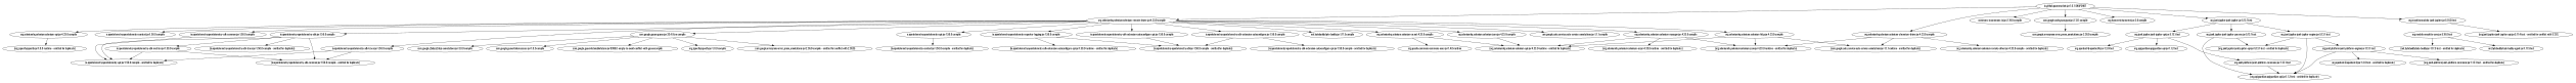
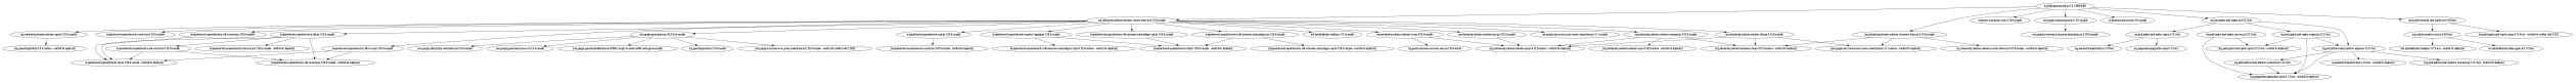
  digraph {
    fontname=Oswald
    node [fontname=Oswald]
    edge [fontname=Oswald]
    "io.github.pazone:ashot:jar:1.6.1-SNAPSHOT"
    "org.seleniumhq.selenium:selenium-remote-driver:jar:4.33.0:compile"
    "org.seleniumhq.selenium:selenium-chromium-driver:jar:4.33.0:compile"
    "commons-io:commons-io:jar:2.19.0:compile"
    "com.google.code.gson:gson:jar:2.13.1:compile"
-   "org.hamcrest:hamcrest:jar:3.0:compile"
+   "org.hamcrest:hamcrest:jar:3.0:compile" [label="spi.hamcrest:hamcrest:jar:3.0:compile"]
    "org.junit.jupiter:junit-jupiter:jar:5.13.1:test"
    "org.mockito:mockito-junit-jupiter:jar:5.18.0:test"
    "com.google.auto.service:auto-service-annotations:jar:1.1.1:compile"
    "com.google.guava:guava:jar:33.4.8-jre:compile"
    "io.opentelemetry:opentelemetry-api:jar:1.50.0:compile"
    "io.opentelemetry:opentelemetry-context:jar:1.50.0:compile"
    "io.opentelemetry:opentelemetry-exporter-logging:jar:1.50.0:compile"
    "io.opentelemetry:opentelemetry-sdk-common:jar:1.50.0:compile"
    "io.opentelemetry:opentelemetry-sdk-extension-autoconfigure-spi:jar:1.50.0:compile"
    "io.opentelemetry:opentelemetry-sdk-extension-autoconfigure:jar:1.50.0:compile"
    "io.opentelemetry:opentelemetry-sdk-trace:jar:1.50.0:compile"
    "io.opentelemetry:opentelemetry-sdk:jar:1.50.0:compile"
    "net.bytebuddy:byte-buddy:jar:1.17.5:compile"
    "org.seleniumhq.selenium:selenium-api:jar:4.33.0:compile"
    "org.seleniumhq.selenium:selenium-http:jar:4.33.0:compile"
    "org.seleniumhq.selenium:selenium-json:jar:4.33.0:compile"
    "org.seleniumhq.selenium:selenium-manager:jar:4.33.0:compile"
    n24 [label="org.seleniumhq.selenium:selenium-os:net:4.33.0:compile"]
    "(com.google.auto.service:auto-service-annotations:jar:1.1.1:runtime - omitted for duplicate)"
    "(org.seleniumhq.selenium:selenium-json:jar:4.33.0:runtime - omitted for duplicate)"
    "(org.seleniumhq.selenium:selenium-remote-driver:jar:4.33.0:compile - omitted for duplicate)"
    "com.google.errorprone:error_prone_annotations:jar:2.38.0:compile"
    "org.junit.jupiter:junit-jupiter-api:jar:5.13.1:test"
    "org.junit.jupiter:junit-jupiter-params:jar:5.13.1:test"
    "org.junit.jupiter:junit-jupiter-engine:jar:5.13.1:test"
    "org.mockito:mockito-core:jar:5.18.0:test"
    "(org.junit.jupiter:junit-jupiter-api:jar:5.11.4:test - omitted for conflict with 5.13.1)"
    "com.google.guava:failureaccess:jar:1.0.3:compile"
    "com.google.guava:listenablefuture:jar:9999.0-empty-to-avoid-conflict-with-guava:compile"
    "org.jspecify:jspecify:jar:1.0.0:compile"
    "(com.google.errorprone:error_prone_annotations:jar:2.36.0:compile - omitted for conflict with 2.38.0)"
    "com.google.j2objc:j2objc-annotations:jar:3.0.0:compile"
    "(io.opentelemetry:opentelemetry-context:jar:1.50.0:compile - omitted for duplicate)"
    "(io.opentelemetry:opentelemetry-sdk:jar:1.50.0:compile - omitted for duplicate)"
    "(io.opentelemetry:opentelemetry-sdk-extension-autoconfigure-spi:jar:1.50.0:runtime - omitted for duplicate)"
    "(io.opentelemetry:opentelemetry-api:jar:1.50.0:compile - omitted for duplicate)"
    "(io.opentelemetry:opentelemetry-sdk-extension-autoconfigure-spi:jar:1.50.0:compile - omitted for duplicate)"
    "(io.opentelemetry:opentelemetry-sdk-common:jar:1.50.0:compile - omitted for duplicate)"
    "(io.opentelemetry:opentelemetry-sdk-trace:jar:1.50.0:compile - omitted for duplicate)"
    "io.opentelemetry:opentelemetry-sdk-metrics:jar:1.50.0:compile"
    "(org.jspecify:jspecify:jar:1.0.0:runtime - omitted for duplicate)"
    "(org.seleniumhq.selenium:selenium-api:jar:4.33.0:runtime - omitted for duplicate)"
    "(org.seleniumhq.selenium:selenium-os:jar:4.33.0:runtime - omitted for duplicate)"
    "org.apache.commons:commons-exec:jar:1.4.0:runtime"
    "org.opentest4j:opentest4j:jar:1.3.0:test"
    "org.junit.platform:junit-platform-commons:jar:1.13.1:test"
    "org.apiguardian:apiguardian-api:jar:1.1.2:test"
    "(org.apiguardian:apiguardian-api:jar:1.1.2:test - omitted for duplicate)"
    "(org.junit.jupiter:junit-jupiter-api:jar:5.13.1:test - omitted for duplicate)"
    "org.junit.platform:junit-platform-engine:jar:1.13.1:test"
    "(net.bytebuddy:byte-buddy:jar:1.17.5:test - omitted for duplicate)"
    "net.bytebuddy:byte-buddy-agent:jar:1.17.5:test"
    "(org.opentest4j:opentest4j:jar:1.3.0:test - omitted for duplicate)"
    "(org.junit.platform:junit-platform-commons:jar:1.13.1:test - omitted for duplicate)"
    "io.github.pazone:ashot:jar:1.6.1-SNAPSHOT" -> "org.seleniumhq.selenium:selenium-remote-driver:jar:4.33.0:compile"
    "io.github.pazone:ashot:jar:1.6.1-SNAPSHOT" -> "org.seleniumhq.selenium:selenium-chromium-driver:jar:4.33.0:compile"
    "io.github.pazone:ashot:jar:1.6.1-SNAPSHOT" -> "commons-io:commons-io:jar:2.19.0:compile"
    "io.github.pazone:ashot:jar:1.6.1-SNAPSHOT" -> "com.google.code.gson:gson:jar:2.13.1:compile"
    "io.github.pazone:ashot:jar:1.6.1-SNAPSHOT" -> "org.hamcrest:hamcrest:jar:3.0:compile"
    "io.github.pazone:ashot:jar:1.6.1-SNAPSHOT" -> "org.junit.jupiter:junit-jupiter:jar:5.13.1:test"
    "io.github.pazone:ashot:jar:1.6.1-SNAPSHOT" -> "org.mockito:mockito-junit-jupiter:jar:5.18.0:test"
    "org.seleniumhq.selenium:selenium-remote-driver:jar:4.33.0:compile" -> "com.google.auto.service:auto-service-annotations:jar:1.1.1:compile"
    "org.seleniumhq.selenium:selenium-remote-driver:jar:4.33.0:compile" -> "com.google.guava:guava:jar:33.4.8-jre:compile"
    "org.seleniumhq.selenium:selenium-remote-driver:jar:4.33.0:compile" -> "io.opentelemetry:opentelemetry-api:jar:1.50.0:compile"
    "org.seleniumhq.selenium:selenium-remote-driver:jar:4.33.0:compile" -> "io.opentelemetry:opentelemetry-context:jar:1.50.0:compile"
    "org.seleniumhq.selenium:selenium-remote-driver:jar:4.33.0:compile" -> "io.opentelemetry:opentelemetry-exporter-logging:jar:1.50.0:compile"
    "org.seleniumhq.selenium:selenium-remote-driver:jar:4.33.0:compile" -> "io.opentelemetry:opentelemetry-sdk-common:jar:1.50.0:compile"
    "org.seleniumhq.selenium:selenium-remote-driver:jar:4.33.0:compile" -> "io.opentelemetry:opentelemetry-sdk-extension-autoconfigure-spi:jar:1.50.0:compile"
    "org.seleniumhq.selenium:selenium-remote-driver:jar:4.33.0:compile" -> "io.opentelemetry:opentelemetry-sdk-extension-autoconfigure:jar:1.50.0:compile"
    "org.seleniumhq.selenium:selenium-remote-driver:jar:4.33.0:compile" -> "io.opentelemetry:opentelemetry-sdk-trace:jar:1.50.0:compile"
    "org.seleniumhq.selenium:selenium-remote-driver:jar:4.33.0:compile" -> "io.opentelemetry:opentelemetry-sdk:jar:1.50.0:compile"
    "org.seleniumhq.selenium:selenium-remote-driver:jar:4.33.0:compile" -> "net.bytebuddy:byte-buddy:jar:1.17.5:compile"
    "org.seleniumhq.selenium:selenium-remote-driver:jar:4.33.0:compile" -> "org.seleniumhq.selenium:selenium-api:jar:4.33.0:compile"
    "org.seleniumhq.selenium:selenium-remote-driver:jar:4.33.0:compile" -> "org.seleniumhq.selenium:selenium-http:jar:4.33.0:compile"
    "org.seleniumhq.selenium:selenium-remote-driver:jar:4.33.0:compile" -> "org.seleniumhq.selenium:selenium-json:jar:4.33.0:compile"
    "org.seleniumhq.selenium:selenium-remote-driver:jar:4.33.0:compile" -> "org.seleniumhq.selenium:selenium-manager:jar:4.33.0:compile"
    "org.seleniumhq.selenium:selenium-remote-driver:jar:4.33.0:compile" -> n24
    "org.seleniumhq.selenium:selenium-chromium-driver:jar:4.33.0:compile" -> "(com.google.auto.service:auto-service-annotations:jar:1.1.1:runtime - omitted for duplicate)"
    "org.seleniumhq.selenium:selenium-chromium-driver:jar:4.33.0:compile" -> "(org.seleniumhq.selenium:selenium-json:jar:4.33.0:runtime - omitted for duplicate)"
    "org.seleniumhq.selenium:selenium-chromium-driver:jar:4.33.0:compile" -> "(org.seleniumhq.selenium:selenium-remote-driver:jar:4.33.0:compile - omitted for duplicate)"
    "com.google.code.gson:gson:jar:2.13.1:compile" -> "com.google.errorprone:error_prone_annotations:jar:2.38.0:compile"
    "org.junit.jupiter:junit-jupiter:jar:5.13.1:test" -> "org.junit.jupiter:junit-jupiter-api:jar:5.13.1:test"
-   "org.junit.jupiter:junit-jupiter:jar:5.13.1:test" -> "org.junit.jupiter:junit-jupiter-params:jar:5.13.1:test"
+   "org.junit.jupiter:junit-jupiter:jar:5.13.1:test" -> "org.junit.platform:junit-platform-engine:jar:1.13.1:test"
    "org.junit.jupiter:junit-jupiter:jar:5.13.1:test" -> "org.junit.jupiter:junit-jupiter-engine:jar:5.13.1:test"
+   "org.mockito:mockito-junit-jupiter:jar:5.18.0:test" -> "org.mockito:mockito-core:jar:5.18.0:test"
    "org.mockito:mockito-junit-jupiter:jar:5.18.0:test" -> "(org.junit.jupiter:junit-jupiter-api:jar:5.11.4:test - omitted for conflict with 5.13.1)"
    "com.google.guava:guava:jar:33.4.8-jre:compile" -> "com.google.guava:failureaccess:jar:1.0.3:compile"
    "com.google.guava:guava:jar:33.4.8-jre:compile" -> "com.google.guava:listenablefuture:jar:9999.0-empty-to-avoid-conflict-with-guava:compile"
    "com.google.guava:guava:jar:33.4.8-jre:compile" -> "org.jspecify:jspecify:jar:1.0.0:compile"
    "com.google.guava:guava:jar:33.4.8-jre:compile" -> "(com.google.errorprone:error_prone_annotations:jar:2.36.0:compile - omitted for conflict with 2.38.0)"
    "com.google.guava:guava:jar:33.4.8-jre:compile" -> "com.google.j2objc:j2objc-annotations:jar:3.0.0:compile"
    "io.opentelemetry:opentelemetry-api:jar:1.50.0:compile" -> "(io.opentelemetry:opentelemetry-context:jar:1.50.0:compile - omitted for duplicate)"
    "io.opentelemetry:opentelemetry-exporter-logging:jar:1.50.0:compile" -> "(io.opentelemetry:opentelemetry-sdk:jar:1.50.0:compile - omitted for duplicate)"
    "io.opentelemetry:opentelemetry-exporter-logging:jar:1.50.0:compile" -> "(io.opentelemetry:opentelemetry-sdk-extension-autoconfigure-spi:jar:1.50.0:runtime - omitted for duplicate)"
    "io.opentelemetry:opentelemetry-sdk-common:jar:1.50.0:compile" -> "(io.opentelemetry:opentelemetry-api:jar:1.50.0:compile - omitted for duplicate)"
    "io.opentelemetry:opentelemetry-sdk-extension-autoconfigure-spi:jar:1.50.0:compile" -> "(io.opentelemetry:opentelemetry-sdk:jar:1.50.0:compile - omitted for duplicate)"
    "io.opentelemetry:opentelemetry-sdk-extension-autoconfigure:jar:1.50.0:compile" -> "(io.opentelemetry:opentelemetry-sdk:jar:1.50.0:compile - omitted for duplicate)"
    "io.opentelemetry:opentelemetry-sdk-extension-autoconfigure:jar:1.50.0:compile" -> "(io.opentelemetry:opentelemetry-sdk-extension-autoconfigure-spi:jar:1.50.0:compile - omitted for duplicate)"
    "io.opentelemetry:opentelemetry-sdk-trace:jar:1.50.0:compile" -> "(io.opentelemetry:opentelemetry-api:jar:1.50.0:compile - omitted for duplicate)"
    "io.opentelemetry:opentelemetry-sdk-trace:jar:1.50.0:compile" -> "(io.opentelemetry:opentelemetry-sdk-common:jar:1.50.0:compile - omitted for duplicate)"
    "io.opentelemetry:opentelemetry-sdk:jar:1.50.0:compile" -> "(io.opentelemetry:opentelemetry-api:jar:1.50.0:compile - omitted for duplicate)"
    "io.opentelemetry:opentelemetry-sdk:jar:1.50.0:compile" -> "(io.opentelemetry:opentelemetry-sdk-common:jar:1.50.0:compile - omitted for duplicate)"
    "io.opentelemetry:opentelemetry-sdk:jar:1.50.0:compile" -> "(io.opentelemetry:opentelemetry-sdk-trace:jar:1.50.0:compile - omitted for duplicate)"
    "io.opentelemetry:opentelemetry-sdk:jar:1.50.0:compile" -> "io.opentelemetry:opentelemetry-sdk-metrics:jar:1.50.0:compile"
    "org.seleniumhq.selenium:selenium-api:jar:4.33.0:compile" -> "(org.jspecify:jspecify:jar:1.0.0:runtime - omitted for duplicate)"
    "org.seleniumhq.selenium:selenium-http:jar:4.33.0:compile" -> "(com.google.auto.service:auto-service-annotations:jar:1.1.1:runtime - omitted for duplicate)"
    "org.seleniumhq.selenium:selenium-http:jar:4.33.0:compile" -> "(org.seleniumhq.selenium:selenium-json:jar:4.33.0:runtime - omitted for duplicate)"
    "org.seleniumhq.selenium:selenium-http:jar:4.33.0:compile" -> "(org.seleniumhq.selenium:selenium-api:jar:4.33.0:runtime - omitted for duplicate)"
    "org.seleniumhq.selenium:selenium-json:jar:4.33.0:compile" -> "(org.seleniumhq.selenium:selenium-api:jar:4.33.0:runtime - omitted for duplicate)"
    "org.seleniumhq.selenium:selenium-manager:jar:4.33.0:compile" -> "(org.seleniumhq.selenium:selenium-json:jar:4.33.0:runtime - omitted for duplicate)"
    "org.seleniumhq.selenium:selenium-manager:jar:4.33.0:compile" -> "(org.seleniumhq.selenium:selenium-api:jar:4.33.0:runtime - omitted for duplicate)"
    "org.seleniumhq.selenium:selenium-manager:jar:4.33.0:compile" -> "(org.seleniumhq.selenium:selenium-os:jar:4.33.0:runtime - omitted for duplicate)"
    n24 -> "(org.seleniumhq.selenium:selenium-api:jar:4.33.0:runtime - omitted for duplicate)"
    n24 -> "org.apache.commons:commons-exec:jar:1.4.0:runtime"
    "org.junit.jupiter:junit-jupiter-api:jar:5.13.1:test" -> "org.opentest4j:opentest4j:jar:1.3.0:test"
-   "org.junit.jupiter:junit-jupiter-api:jar:5.13.1:test" -> "org.junit.platform:junit-platform-commons:jar:1.13.1:test"
+   "org.junit.platform:junit-platform-engine:jar:1.13.1:test" -> "org.junit.platform:junit-platform-commons:jar:1.13.1:test"
    "org.junit.jupiter:junit-jupiter-api:jar:5.13.1:test" -> "org.apiguardian:apiguardian-api:jar:1.1.2:test"
    "org.junit.jupiter:junit-jupiter-params:jar:5.13.1:test" -> "(org.apiguardian:apiguardian-api:jar:1.1.2:test - omitted for duplicate)"
    "org.junit.jupiter:junit-jupiter-params:jar:5.13.1:test" -> "(org.junit.jupiter:junit-jupiter-api:jar:5.13.1:test - omitted for duplicate)"
    "org.junit.jupiter:junit-jupiter-engine:jar:5.13.1:test" -> "(org.apiguardian:apiguardian-api:jar:1.1.2:test - omitted for duplicate)"
    "org.junit.jupiter:junit-jupiter-engine:jar:5.13.1:test" -> "(org.junit.jupiter:junit-jupiter-api:jar:5.13.1:test - omitted for duplicate)"
    "org.junit.jupiter:junit-jupiter-engine:jar:5.13.1:test" -> "org.junit.platform:junit-platform-engine:jar:1.13.1:test"
    "org.mockito:mockito-core:jar:5.18.0:test" -> "(net.bytebuddy:byte-buddy:jar:1.17.5:test - omitted for duplicate)"
    "org.mockito:mockito-core:jar:5.18.0:test" -> "net.bytebuddy:byte-buddy-agent:jar:1.17.5:test"
    "io.opentelemetry:opentelemetry-sdk-metrics:jar:1.50.0:compile" -> "(io.opentelemetry:opentelemetry-api:jar:1.50.0:compile - omitted for duplicate)"
    "io.opentelemetry:opentelemetry-sdk-metrics:jar:1.50.0:compile" -> "(io.opentelemetry:opentelemetry-sdk-common:jar:1.50.0:compile - omitted for duplicate)"
    "org.junit.platform:junit-platform-commons:jar:1.13.1:test" -> "(org.apiguardian:apiguardian-api:jar:1.1.2:test - omitted for duplicate)"
    "org.junit.platform:junit-platform-engine:jar:1.13.1:test" -> "(org.apiguardian:apiguardian-api:jar:1.1.2:test - omitted for duplicate)"
    "org.junit.platform:junit-platform-engine:jar:1.13.1:test" -> "(org.opentest4j:opentest4j:jar:1.3.0:test - omitted for duplicate)"
    "org.junit.platform:junit-platform-engine:jar:1.13.1:test" -> "(org.junit.platform:junit-platform-commons:jar:1.13.1:test - omitted for duplicate)"
  }
